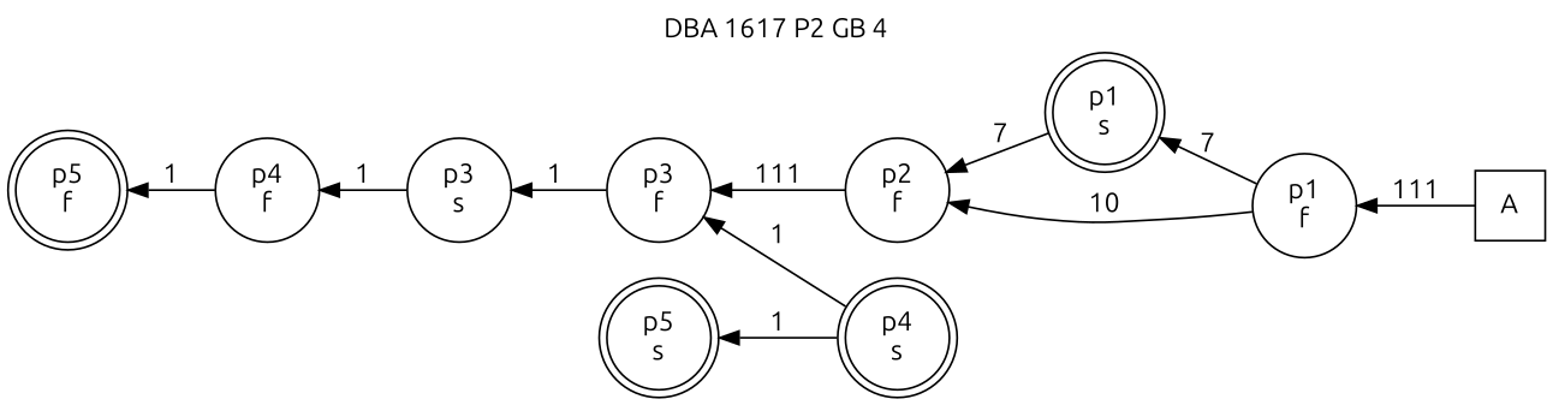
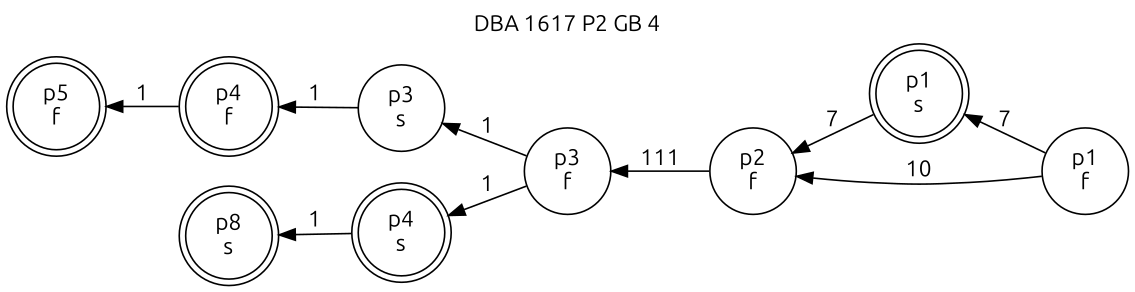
  digraph {
    fontname=Ubuntu
    label=" DBA 1617 P2 GB 4 "
    labelloc=tl
    rankdir=RL
    node [fontname=Ubuntu shape=circle]
    edge [fontname=Ubuntu]
-   n1 [label=A shape=square]
    n2 [label="p1\nf"]
    n3 [label="p1\ns" shape=doublecircle]
    n4 [label="p2\nf"]
    n5 [label="p3\nf"]
    n6 [label="p3\ns"]
    n7 [label="p4\ns" shape=doublecircle]
-   n8 [label="p4\nf"]
-   n9 [label="p5\ns" shape=doublecircle]
+   n8 [label="p4\nf" shape=doublecircle]
+   n9 [label="p8\ns" shape=doublecircle]
    n10 [label="p5\nf" shape=doublecircle]
-   n1 -> n2 [label=111]
    n2 -> n3 [label=7]
    n2 -> n4 [label=10]
    n3 -> n4 [label=7]
    n4 -> n5 [label=111]
    n5 -> n6 [label=1]
-   n7 -> n5 [label=1]
+   n5 -> n7 [label=1]
    n6 -> n8 [label=1]
    n7 -> n9 [label=1]
    n8 -> n10 [label=1]
  }
